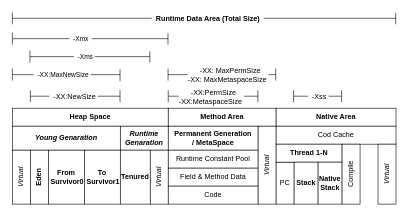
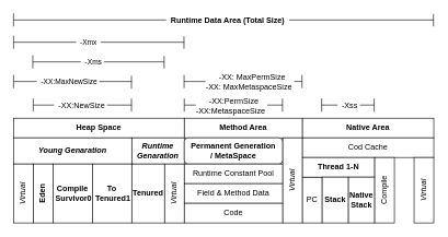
  <mxCell id="0" />
  <mxCell id="1" parent="0" />
  <mxCell id="2" value="Heap Space" style="rounded=0;whiteSpace=wrap;html=1;fontStyle=1" parent="1" vertex="1"><mxGeometry x="20" y="180" width="260" height="30" as="geometry" /></mxCell>
  <mxCell id="3" value="Method Area" style="rounded=0;whiteSpace=wrap;html=1;fontStyle=1" parent="1" vertex="1"><mxGeometry x="280" y="180" width="180" height="30" as="geometry" /></mxCell>
  <mxCell id="4" value="Native Area" style="rounded=0;whiteSpace=wrap;html=1;fontStyle=1" parent="1" vertex="1"><mxGeometry x="460" y="180" width="200" height="30" as="geometry" /></mxCell>
  <mxCell id="5" value="Young Genaration" style="rounded=0;whiteSpace=wrap;html=1;fontStyle=3" parent="1" vertex="1"><mxGeometry x="20" y="210" width="180" height="40" as="geometry" /></mxCell>
  <mxCell id="6" value="Runtime Genaration" style="rounded=0;whiteSpace=wrap;html=1;fontStyle=3" parent="1" vertex="1"><mxGeometry x="200" y="210" width="80" height="40" as="geometry" /></mxCell>
  <mxCell id="7" value="Virtual" style="rounded=0;whiteSpace=wrap;html=1;align=center;verticalAlign=middle;horizontal=0;fontStyle=2" parent="1" vertex="1"><mxGeometry x="20" y="250" width="30" height="90" as="geometry" /></mxCell>
  <mxCell id="8" value="Eden" style="rounded=0;whiteSpace=wrap;html=1;align=center;verticalAlign=middle;horizontal=0;fontStyle=1" parent="1" vertex="1"><mxGeometry x="50" y="250" width="30" height="90" as="geometry" /></mxCell>
- <mxCell id="9" value="From&lt;br&gt;&amp;nbsp;Survivor0" style="rounded=0;whiteSpace=wrap;html=1;align=center;verticalAlign=middle;horizontal=1;fontStyle=1" parent="1" vertex="1"><mxGeometry x="80" y="250" width="60" height="90" as="geometry" /></mxCell>
- <mxCell id="10" value="To&lt;br&gt;&amp;nbsp;Survivor1" style="rounded=0;whiteSpace=wrap;html=1;align=center;verticalAlign=middle;horizontal=1;fontStyle=1" parent="1" vertex="1"><mxGeometry x="140" y="250" width="60" height="90" as="geometry" /></mxCell>
+ <mxCell id="9" value="Compile&lt;br&gt;&amp;nbsp;Survivor0" style="rounded=0;whiteSpace=wrap;html=1;align=center;verticalAlign=middle;horizontal=1;fontStyle=1" parent="1" vertex="1"><mxGeometry x="80" y="250" width="60" height="90" as="geometry" /></mxCell>
+ <mxCell id="10" value="To&lt;br&gt;&amp;nbsp;Tenured1" style="rounded=0;whiteSpace=wrap;html=1;align=center;verticalAlign=middle;horizontal=1;fontStyle=1" parent="1" vertex="1"><mxGeometry x="140" y="250" width="60" height="90" as="geometry" /></mxCell>
  <mxCell id="11" value="Tenured" style="rounded=0;whiteSpace=wrap;html=1;align=center;verticalAlign=middle;horizontal=1;fontStyle=1" parent="1" vertex="1"><mxGeometry x="200" y="250" width="50" height="90" as="geometry" /></mxCell>
  <mxCell id="12" value="Virtual" style="rounded=0;whiteSpace=wrap;html=1;align=center;verticalAlign=middle;horizontal=0;fontStyle=2" parent="1" vertex="1"><mxGeometry x="250" y="250" width="30" height="90" as="geometry" /></mxCell>
- <mxCell id="13" value="Permanent Generation &lt;br&gt;/ MetaSpace" style="rounded=0;whiteSpace=wrap;html=1;fontStyle=1" parent="1" vertex="1"><mxGeometry x="280" y="210" width="150" height="40" as="geometry" /></mxCell>
+ <mxCell id="13" value="Permanent Generation &lt;br&gt;/ MetaSpace" style="whiteSpace=wrap;html=1;fontStyle=1;rounded=1;" parent="1" vertex="1"><mxGeometry x="280" y="210" width="150" height="40" as="geometry" /></mxCell>
  <mxCell id="14" value="Runtime Constant Pool" style="rounded=0;whiteSpace=wrap;html=1;fontStyle=0" parent="1" vertex="1"><mxGeometry x="280" y="250" width="150" height="30" as="geometry" /></mxCell>
  <mxCell id="15" value="Field &amp;amp; Method Data" style="rounded=0;whiteSpace=wrap;html=1;fontStyle=0" parent="1" vertex="1"><mxGeometry x="280" y="280" width="150" height="30" as="geometry" /></mxCell>
  <mxCell id="16" value="Code" style="rounded=0;whiteSpace=wrap;html=1;fontStyle=0" parent="1" vertex="1"><mxGeometry x="280" y="310" width="150" height="30" as="geometry" /></mxCell>
  <mxCell id="17" value="Virtual" style="rounded=0;whiteSpace=wrap;html=1;align=center;verticalAlign=middle;horizontal=0;fontStyle=2" parent="1" vertex="1"><mxGeometry x="430" y="210" width="30" height="130" as="geometry" /></mxCell>
  <mxCell id="18" value="Cod Cache" style="rounded=0;whiteSpace=wrap;html=1;fontStyle=0" parent="1" vertex="1"><mxGeometry x="460" y="210" width="200" height="30" as="geometry" /></mxCell>
  <mxCell id="19" value="PC" style="rounded=0;whiteSpace=wrap;html=1;align=center;verticalAlign=middle;horizontal=1;fontStyle=0" parent="1" vertex="1"><mxGeometry x="460" y="270" width="30" height="70" as="geometry" /></mxCell>
  <mxCell id="20" value="Thread 1-N" style="rounded=0;whiteSpace=wrap;html=1;fontStyle=1" parent="1" vertex="1"><mxGeometry x="460" y="240" width="110" height="30" as="geometry" /></mxCell>
  <mxCell id="21" value="Stack" style="rounded=0;whiteSpace=wrap;html=1;align=center;verticalAlign=middle;horizontal=1;fontStyle=1" parent="1" vertex="1"><mxGeometry x="490" y="270" width="40" height="70" as="geometry" /></mxCell>
  <mxCell id="22" value="Native&lt;br&gt;Stack" style="rounded=0;whiteSpace=wrap;html=1;align=center;verticalAlign=middle;horizontal=1;fontStyle=1" parent="1" vertex="1"><mxGeometry x="530" y="270" width="40" height="70" as="geometry" /></mxCell>
  <mxCell id="23" value="Compile" style="rounded=0;whiteSpace=wrap;html=1;align=center;verticalAlign=middle;horizontal=0;fontStyle=0" parent="1" vertex="1"><mxGeometry x="570" y="240" width="30" height="100" as="geometry" /></mxCell>
  <mxCell id="24" value="Virtual" style="rounded=0;whiteSpace=wrap;html=1;align=center;verticalAlign=middle;horizontal=0;fontStyle=2" parent="1" vertex="1"><mxGeometry x="630" y="240" width="30" height="100" as="geometry" /></mxCell>
  <mxCell id="25" value="" style="endArrow=none;html=1;rounded=0;" parent="1" edge="1"><mxGeometry width="50" height="50" relative="1" as="geometry"><mxPoint x="50" y="170" as="sourcePoint" /><mxPoint x="50" y="150" as="targetPoint" /></mxGeometry></mxCell>
  <mxCell id="26" value="" style="endArrow=none;html=1;rounded=0;" parent="1" edge="1"><mxGeometry width="50" height="50" relative="1" as="geometry"><mxPoint x="50" y="160" as="sourcePoint" /><mxPoint x="200" y="160" as="targetPoint" /></mxGeometry></mxCell>
  <mxCell id="27" value="&amp;nbsp; -XX:NewSize&amp;nbsp;" style="edgeLabel;html=1;align=center;verticalAlign=middle;resizable=0;points=[];fontSize=12;" parent="26" vertex="1" connectable="0"><mxGeometry x="-0.22" y="-1" relative="1" as="geometry"><mxPoint x="12" y="-1" as="offset" /></mxGeometry></mxCell>
  <mxCell id="28" value="" style="endArrow=none;html=1;rounded=0;" parent="1" edge="1"><mxGeometry width="50" height="50" relative="1" as="geometry"><mxPoint x="199.57" y="170" as="sourcePoint" /><mxPoint x="199.57" y="150" as="targetPoint" /></mxGeometry></mxCell>
  <mxCell id="29" value="" style="endArrow=none;html=1;rounded=0;" parent="1" edge="1"><mxGeometry width="50" height="50" relative="1" as="geometry"><mxPoint x="20" y="134" as="sourcePoint" /><mxPoint x="20" y="114" as="targetPoint" /></mxGeometry></mxCell>
  <mxCell id="30" value="" style="endArrow=none;html=1;rounded=0;fontSize=12;" parent="1" edge="1"><mxGeometry width="50" height="50" relative="1" as="geometry"><mxPoint x="20" y="124" as="sourcePoint" /><mxPoint x="200" y="124" as="targetPoint" /></mxGeometry></mxCell>
  <mxCell id="31" value="&amp;nbsp; -XX:MaxNewSize&amp;nbsp;" style="edgeLabel;html=1;align=center;verticalAlign=middle;resizable=0;points=[];" parent="30" vertex="1" connectable="0"><mxGeometry x="-0.22" y="-1" relative="1" as="geometry"><mxPoint x="12" y="-1" as="offset" /></mxGeometry></mxCell>
  <mxCell id="32" value="" style="endArrow=none;html=1;rounded=0;" parent="1" edge="1"><mxGeometry width="50" height="50" relative="1" as="geometry"><mxPoint x="199.57" y="135" as="sourcePoint" /><mxPoint x="199.57" y="115" as="targetPoint" /></mxGeometry></mxCell>
  <mxCell id="33" value="" style="endArrow=none;html=1;rounded=0;" parent="1" edge="1"><mxGeometry width="50" height="50" relative="1" as="geometry"><mxPoint x="49.31" y="104" as="sourcePoint" /><mxPoint x="49.31" y="84" as="targetPoint" /></mxGeometry></mxCell>
  <mxCell id="34" value="" style="endArrow=none;html=1;rounded=0;fontSize=12;" parent="1" edge="1"><mxGeometry width="50" height="50" relative="1" as="geometry"><mxPoint x="49.31" y="94" as="sourcePoint" /><mxPoint x="249.31" y="94" as="targetPoint" /></mxGeometry></mxCell>
  <mxCell id="35" value="&amp;nbsp; -Xms&amp;nbsp;" style="edgeLabel;html=1;align=center;verticalAlign=middle;resizable=0;points=[];" parent="34" vertex="1" connectable="0"><mxGeometry x="-0.22" y="-1" relative="1" as="geometry"><mxPoint x="12" y="-1" as="offset" /></mxGeometry></mxCell>
  <mxCell id="36" value="" style="endArrow=none;html=1;rounded=0;" parent="1" edge="1"><mxGeometry width="50" height="50" relative="1" as="geometry"><mxPoint x="249.31" y="104" as="sourcePoint" /><mxPoint x="249.31" y="85" as="targetPoint" /></mxGeometry></mxCell>
  <mxCell id="37" value="" style="endArrow=none;html=1;rounded=0;" parent="1" edge="1"><mxGeometry width="50" height="50" relative="1" as="geometry"><mxPoint x="20" y="74" as="sourcePoint" /><mxPoint x="20" y="54" as="targetPoint" /></mxGeometry></mxCell>
  <mxCell id="38" value="" style="endArrow=none;html=1;rounded=0;fontSize=12;" parent="1" edge="1"><mxGeometry width="50" height="50" relative="1" as="geometry"><mxPoint x="20" y="64" as="sourcePoint" /><mxPoint x="280" y="64" as="targetPoint" /></mxGeometry></mxCell>
  <mxCell id="39" value="&amp;nbsp; -Xmx&amp;nbsp;&amp;nbsp;" style="edgeLabel;html=1;align=center;verticalAlign=middle;resizable=0;points=[];" parent="38" vertex="1" connectable="0"><mxGeometry x="-0.22" y="-1" relative="1" as="geometry"><mxPoint x="12" y="-1" as="offset" /></mxGeometry></mxCell>
  <mxCell id="40" value="" style="endArrow=none;html=1;rounded=0;" parent="1" edge="1"><mxGeometry width="50" height="50" relative="1" as="geometry"><mxPoint x="279.58" y="74" as="sourcePoint" /><mxPoint x="279.58" y="55" as="targetPoint" /></mxGeometry></mxCell>
  <mxCell id="41" value="" style="endArrow=none;html=1;rounded=0;" parent="1" edge="1"><mxGeometry width="50" height="50" relative="1" as="geometry"><mxPoint x="280" y="170" as="sourcePoint" /><mxPoint x="280" y="150" as="targetPoint" /></mxGeometry></mxCell>
  <mxCell id="42" value="" style="endArrow=none;html=1;rounded=0;" parent="1" edge="1"><mxGeometry width="50" height="50" relative="1" as="geometry"><mxPoint x="280" y="160" as="sourcePoint" /><mxPoint x="430" y="160" as="targetPoint" /></mxGeometry></mxCell>
  <mxCell id="43" value="&amp;nbsp; -XX:PermSize&lt;br style=&quot;font-size: 12px;&quot;&gt;-XX:MetaspaceSize&amp;nbsp;" style="edgeLabel;html=1;align=center;verticalAlign=middle;resizable=0;points=[];fontSize=12;" parent="42" vertex="1" connectable="0"><mxGeometry x="-0.22" y="-1" relative="1" as="geometry"><mxPoint x="12" y="-1" as="offset" /></mxGeometry></mxCell>
  <mxCell id="44" value="" style="endArrow=none;html=1;rounded=0;" parent="1" edge="1"><mxGeometry width="50" height="50" relative="1" as="geometry"><mxPoint x="429.57" y="170" as="sourcePoint" /><mxPoint x="429.57" y="150" as="targetPoint" /></mxGeometry></mxCell>
  <mxCell id="45" value="" style="endArrow=none;html=1;rounded=0;" parent="1" edge="1"><mxGeometry width="50" height="50" relative="1" as="geometry"><mxPoint x="279.73" y="134" as="sourcePoint" /><mxPoint x="279.73" y="114" as="targetPoint" /></mxGeometry></mxCell>
  <mxCell id="46" value="" style="endArrow=none;html=1;rounded=0;" parent="1" edge="1"><mxGeometry width="50" height="50" relative="1" as="geometry"><mxPoint x="279.73" y="124" as="sourcePoint" /><mxPoint x="459.73" y="124" as="targetPoint" /></mxGeometry></mxCell>
  <mxCell id="47" value="&amp;nbsp; -XX:&amp;nbsp;MaxPermSize&lt;br style=&quot;font-size: 12px;&quot;&gt;-XX:&amp;nbsp;MaxMetaspaceSize&amp;nbsp;" style="edgeLabel;html=1;align=center;verticalAlign=middle;resizable=0;points=[];fontSize=12;" parent="46" vertex="1" connectable="0"><mxGeometry x="-0.22" y="-1" relative="1" as="geometry"><mxPoint x="30" y="-1" as="offset" /></mxGeometry></mxCell>
  <mxCell id="48" value="" style="endArrow=none;html=1;rounded=0;" parent="1" edge="1"><mxGeometry width="50" height="50" relative="1" as="geometry"><mxPoint x="459.31" y="134" as="sourcePoint" /><mxPoint x="459.31" y="114" as="targetPoint" /></mxGeometry></mxCell>
  <mxCell id="49" value="" style="endArrow=none;html=1;rounded=0;" parent="1" edge="1"><mxGeometry width="50" height="50" relative="1" as="geometry"><mxPoint x="489.2" y="170" as="sourcePoint" /><mxPoint x="489.2" y="150" as="targetPoint" /></mxGeometry></mxCell>
  <mxCell id="50" value="" style="endArrow=none;html=1;rounded=0;" parent="1" edge="1"><mxGeometry width="50" height="50" relative="1" as="geometry"><mxPoint x="489.2" y="160" as="sourcePoint" /><mxPoint x="569.2" y="160" as="targetPoint" /></mxGeometry></mxCell>
  <mxCell id="51" value="&amp;nbsp; -Xss&amp;nbsp;" style="edgeLabel;html=1;align=center;verticalAlign=middle;resizable=0;points=[];fontSize=12;" parent="50" vertex="1" connectable="0"><mxGeometry x="-0.22" y="-1" relative="1" as="geometry"><mxPoint x="9" y="-1" as="offset" /></mxGeometry></mxCell>
  <mxCell id="52" value="" style="endArrow=none;html=1;rounded=0;" parent="1" edge="1"><mxGeometry width="50" height="50" relative="1" as="geometry"><mxPoint x="569.2" y="170" as="sourcePoint" /><mxPoint x="569.2" y="150" as="targetPoint" /></mxGeometry></mxCell>
  <mxCell id="53" value="" style="endArrow=none;html=1;rounded=0;" parent="1" edge="1"><mxGeometry width="50" height="50" relative="1" as="geometry"><mxPoint x="20" y="40" as="sourcePoint" /><mxPoint x="20" y="20" as="targetPoint" /></mxGeometry></mxCell>
  <mxCell id="54" value="" style="endArrow=none;html=1;rounded=0;" parent="1" edge="1"><mxGeometry width="50" height="50" relative="1" as="geometry"><mxPoint x="20" y="30" as="sourcePoint" /><mxPoint x="660" y="30" as="targetPoint" /></mxGeometry></mxCell>
  <mxCell id="55" value="&amp;nbsp; Runtime Data Area (Total Size)&amp;nbsp;&amp;nbsp;" style="edgeLabel;html=1;align=center;verticalAlign=middle;resizable=0;points=[];fontStyle=1;fontSize=12;" parent="54" vertex="1" connectable="0"><mxGeometry x="-0.22" y="-1" relative="1" as="geometry"><mxPoint x="75" y="-1" as="offset" /></mxGeometry></mxCell>
  <mxCell id="56" value="" style="endArrow=none;html=1;rounded=0;" parent="1" edge="1"><mxGeometry width="50" height="50" relative="1" as="geometry"><mxPoint x="659.46" y="40" as="sourcePoint" /><mxPoint x="659.46" y="21" as="targetPoint" /></mxGeometry></mxCell>
